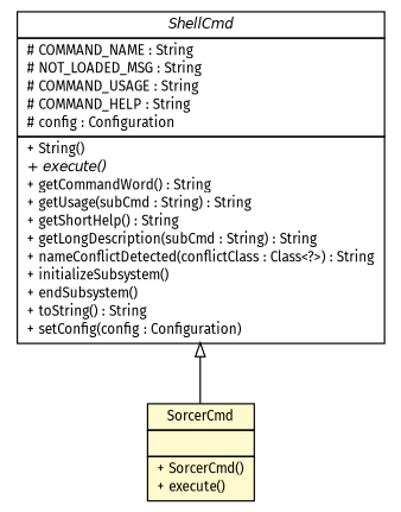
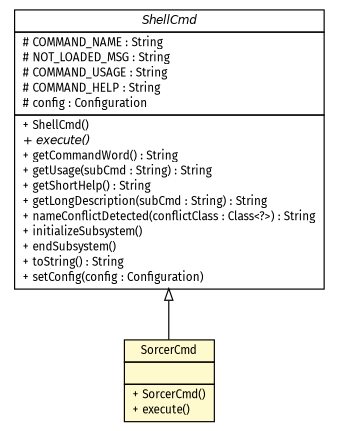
  digraph {
    nodesep=0.25
    ranksep=0.5
    fontname="Fira Sans"
    node [fontcolor=black fontname="Fira Sans" fontsize=10.0 shape=plaintext]
-   n1 [label=<<table title="sorcer.tools.shell.ShellCmd" border="0" cellborder="1" cellspacing="0" cellpadding="2" port="p" href="../ShellCmd.html"> 		<tr><td><table border="0" cellspacing="0" cellpadding="1"> <tr><td align="center" balign="center"><font face="Helvetica-Oblique"> ShellCmd </font></td></tr> 		</table></td></tr> 		<tr><td><table border="0" cellspacing="0" cellpadding="1"> <tr><td align="left" balign="left"> # COMMAND_NAME : String </td></tr> <tr><td align="left" balign="left"> # NOT_LOADED_MSG : String </td></tr> <tr><td align="left" balign="left"> # COMMAND_USAGE : String </td></tr> <tr><td align="left" balign="left"> # COMMAND_HELP : String </td></tr> <tr><td align="left" balign="left"> # config : Configuration </td></tr> 		</table></td></tr> 		<tr><td><table border="0" cellspacing="0" cellpadding="1"> <tr><td align="left" balign="left"> + String() </td></tr> <tr><td align="left" balign="left"><font face="Helvetica-Oblique" point-size="10.0"> + execute() </font></td></tr> <tr><td align="left" balign="left"> + getCommandWord() : String </td></tr> <tr><td align="left" balign="left"> + getUsage(subCmd : String) : String </td></tr> <tr><td align="left" balign="left"> + getShortHelp() : String </td></tr> <tr><td align="left" balign="left"> + getLongDescription(subCmd : String) : String </td></tr> <tr><td align="left" balign="left"> + nameConflictDetected(conflictClass : Class&lt;?&gt;) : String </td></tr> <tr><td align="left" balign="left"> + initializeSubsystem() </td></tr> <tr><td align="left" balign="left"> + endSubsystem() </td></tr> <tr><td align="left" balign="left"> + toString() : String </td></tr> <tr><td align="left" balign="left"> + setConfig(config : Configuration) </td></tr> 		</table></td></tr> 		</table>>]
+   n1 [label=<<table title="sorcer.tools.shell.ShellCmd" border="0" cellborder="1" cellspacing="0" cellpadding="2" port="p" href="../ShellCmd.html"> 		<tr><td><table border="0" cellspacing="0" cellpadding="1"> <tr><td align="center" balign="center"><font face="Helvetica-Oblique"> ShellCmd </font></td></tr> 		</table></td></tr> 		<tr><td><table border="0" cellspacing="0" cellpadding="1"> <tr><td align="left" balign="left"> # COMMAND_NAME : String </td></tr> <tr><td align="left" balign="left"> # NOT_LOADED_MSG : String </td></tr> <tr><td align="left" balign="left"> # COMMAND_USAGE : String </td></tr> <tr><td align="left" balign="left"> # COMMAND_HELP : String </td></tr> <tr><td align="left" balign="left"> # config : Configuration </td></tr> 		</table></td></tr> 		<tr><td><table border="0" cellspacing="0" cellpadding="1"> <tr><td align="left" balign="left"> + ShellCmd() </td></tr> <tr><td align="left" balign="left"><font face="Helvetica-Oblique" point-size="10.0"> + execute() </font></td></tr> <tr><td align="left" balign="left"> + getCommandWord() : String </td></tr> <tr><td align="left" balign="left"> + getUsage(subCmd : String) : String </td></tr> <tr><td align="left" balign="left"> + getShortHelp() : String </td></tr> <tr><td align="left" balign="left"> + getLongDescription(subCmd : String) : String </td></tr> <tr><td align="left" balign="left"> + nameConflictDetected(conflictClass : Class&lt;?&gt;) : String </td></tr> <tr><td align="left" balign="left"> + initializeSubsystem() </td></tr> <tr><td align="left" balign="left"> + endSubsystem() </td></tr> <tr><td align="left" balign="left"> + toString() : String </td></tr> <tr><td align="left" balign="left"> + setConfig(config : Configuration) </td></tr> 		</table></td></tr> 		</table>>]
    n2 [label=<<table title="sorcer.tools.shell.cmds.SorcerCmd" border="0" cellborder="1" cellspacing="0" cellpadding="2" port="p" bgcolor="lemonChiffon" href="./SorcerCmd.html"> 		<tr><td><table border="0" cellspacing="0" cellpadding="1"> <tr><td align="center" balign="center"> SorcerCmd </td></tr> 		</table></td></tr> 		<tr><td><table border="0" cellspacing="0" cellpadding="1"> <tr><td align="left" balign="left">  </td></tr> 		</table></td></tr> 		<tr><td><table border="0" cellspacing="0" cellpadding="1"> <tr><td align="left" balign="left"> + SorcerCmd() </td></tr> <tr><td align="left" balign="left"> + execute() </td></tr> 		</table></td></tr> 		</table>>]
    n1 -> n2 [arrowtail=empty dir=back fontname="Fira Sans" fontsize=10 headport=p labelfontname=Helvetica labelfontsize=10 tailport=p]
  }
